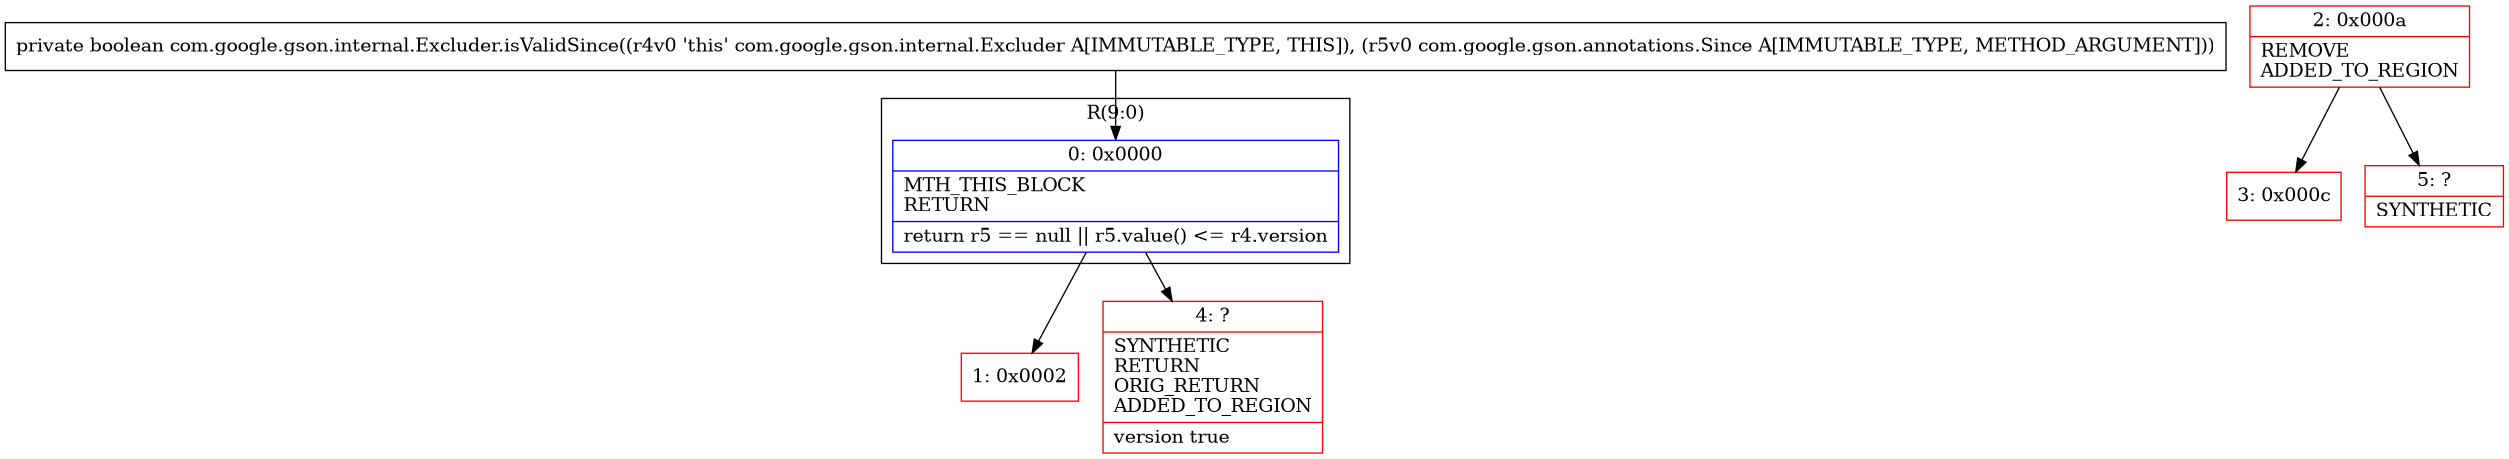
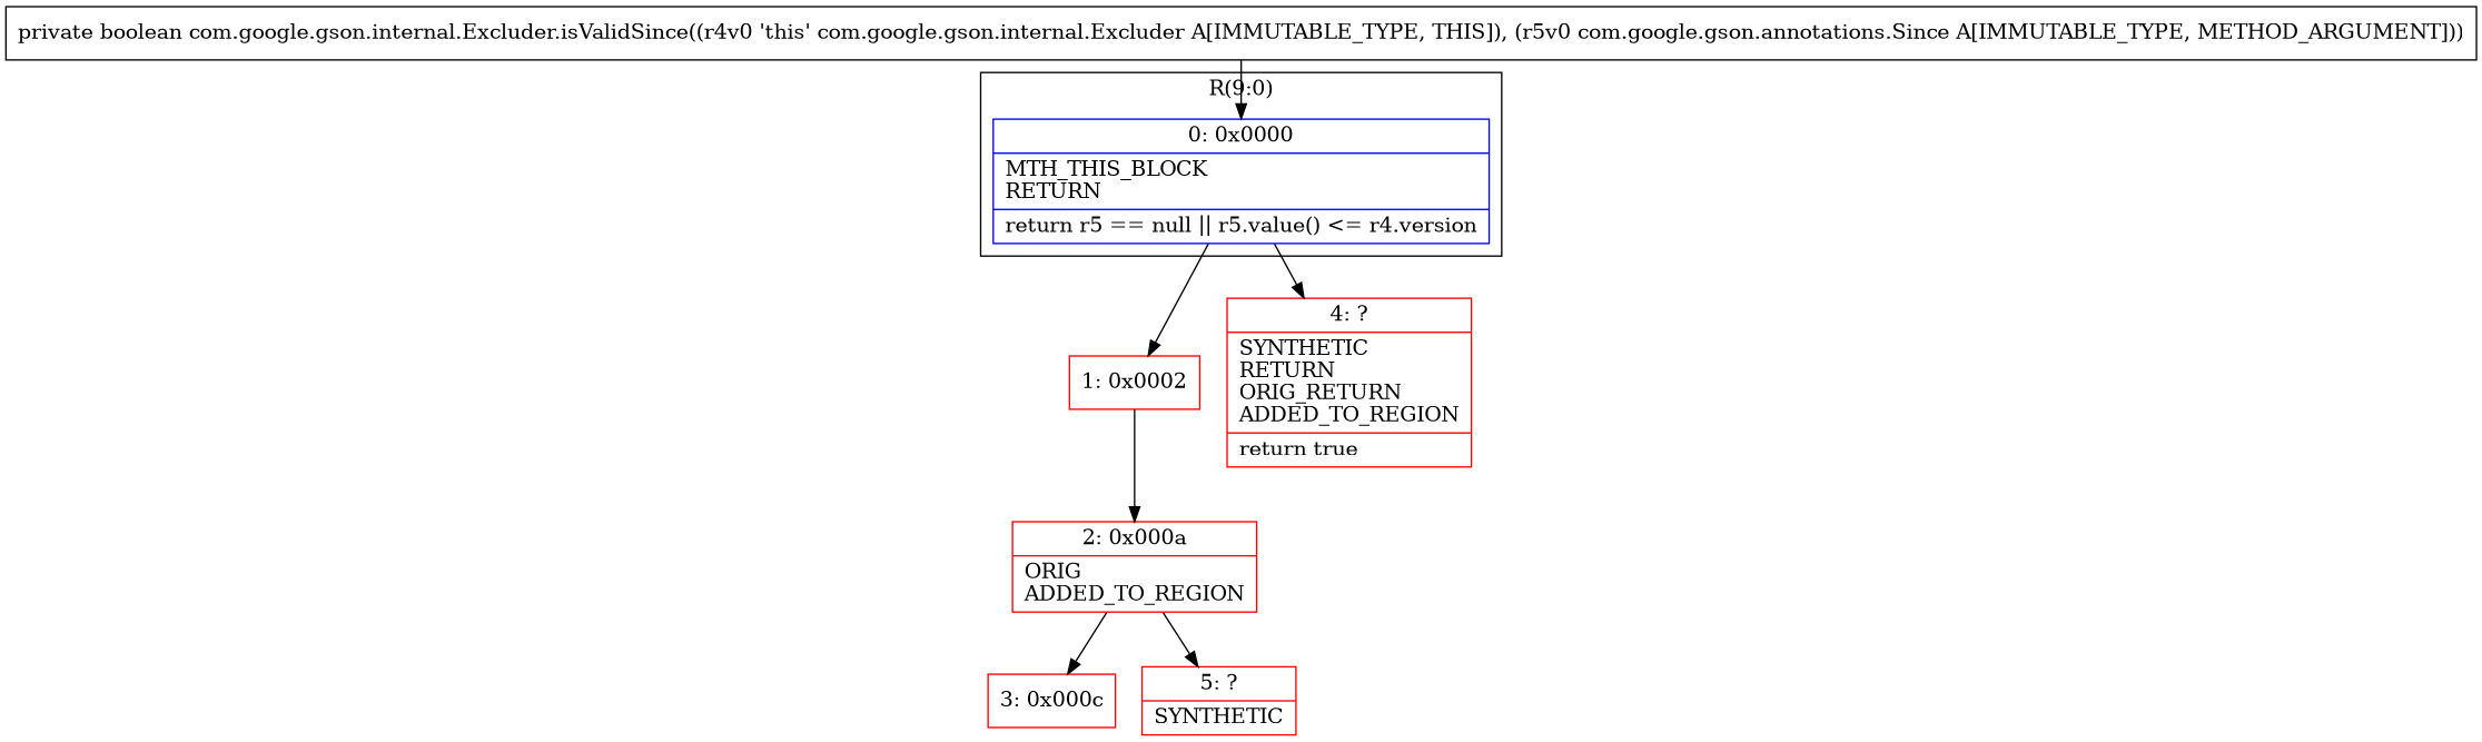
  digraph {
    node [color=red shape=record]
    n1 [color=blue label="{0\:\ 0x0000|MTH_THIS_BLOCK\lRETURN\l|return r5 == null \|\| r5.value() \<= r4.version\l}"]
    n2 [label="{1\:\ 0x0002}"]
-   n3 [label="{4\:\ ?|SYNTHETIC\lRETURN\lORIG_RETURN\lADDED_TO_REGION\l|version true\l}"]
-   n4 [label="{2\:\ 0x000a|REMOVE\lADDED_TO_REGION\l}"]
+   n3 [label="{4\:\ ?|SYNTHETIC\lRETURN\lORIG_RETURN\lADDED_TO_REGION\l|return true\l}"]
+   n4 [label="{2\:\ 0x000a|ORIG\lADDED_TO_REGION\l}"]
    n5 [label="{3\:\ 0x000c}"]
    n6 [label="{5\:\ ?|SYNTHETIC\l}"]
    n7 [label="{private boolean com.google.gson.internal.Excluder.isValidSince((r4v0 'this' com.google.gson.internal.Excluder A[IMMUTABLE_TYPE, THIS]), (r5v0 com.google.gson.annotations.Since A[IMMUTABLE_TYPE, METHOD_ARGUMENT])) }" color=""]
    subgraph cluster_1 {
      label="R(9:0)"
      n1
    }
    n1 -> n2
    n1 -> n3
+   n2 -> n4
    n4 -> n5
    n4 -> n6
    n7 -> n1
  }
